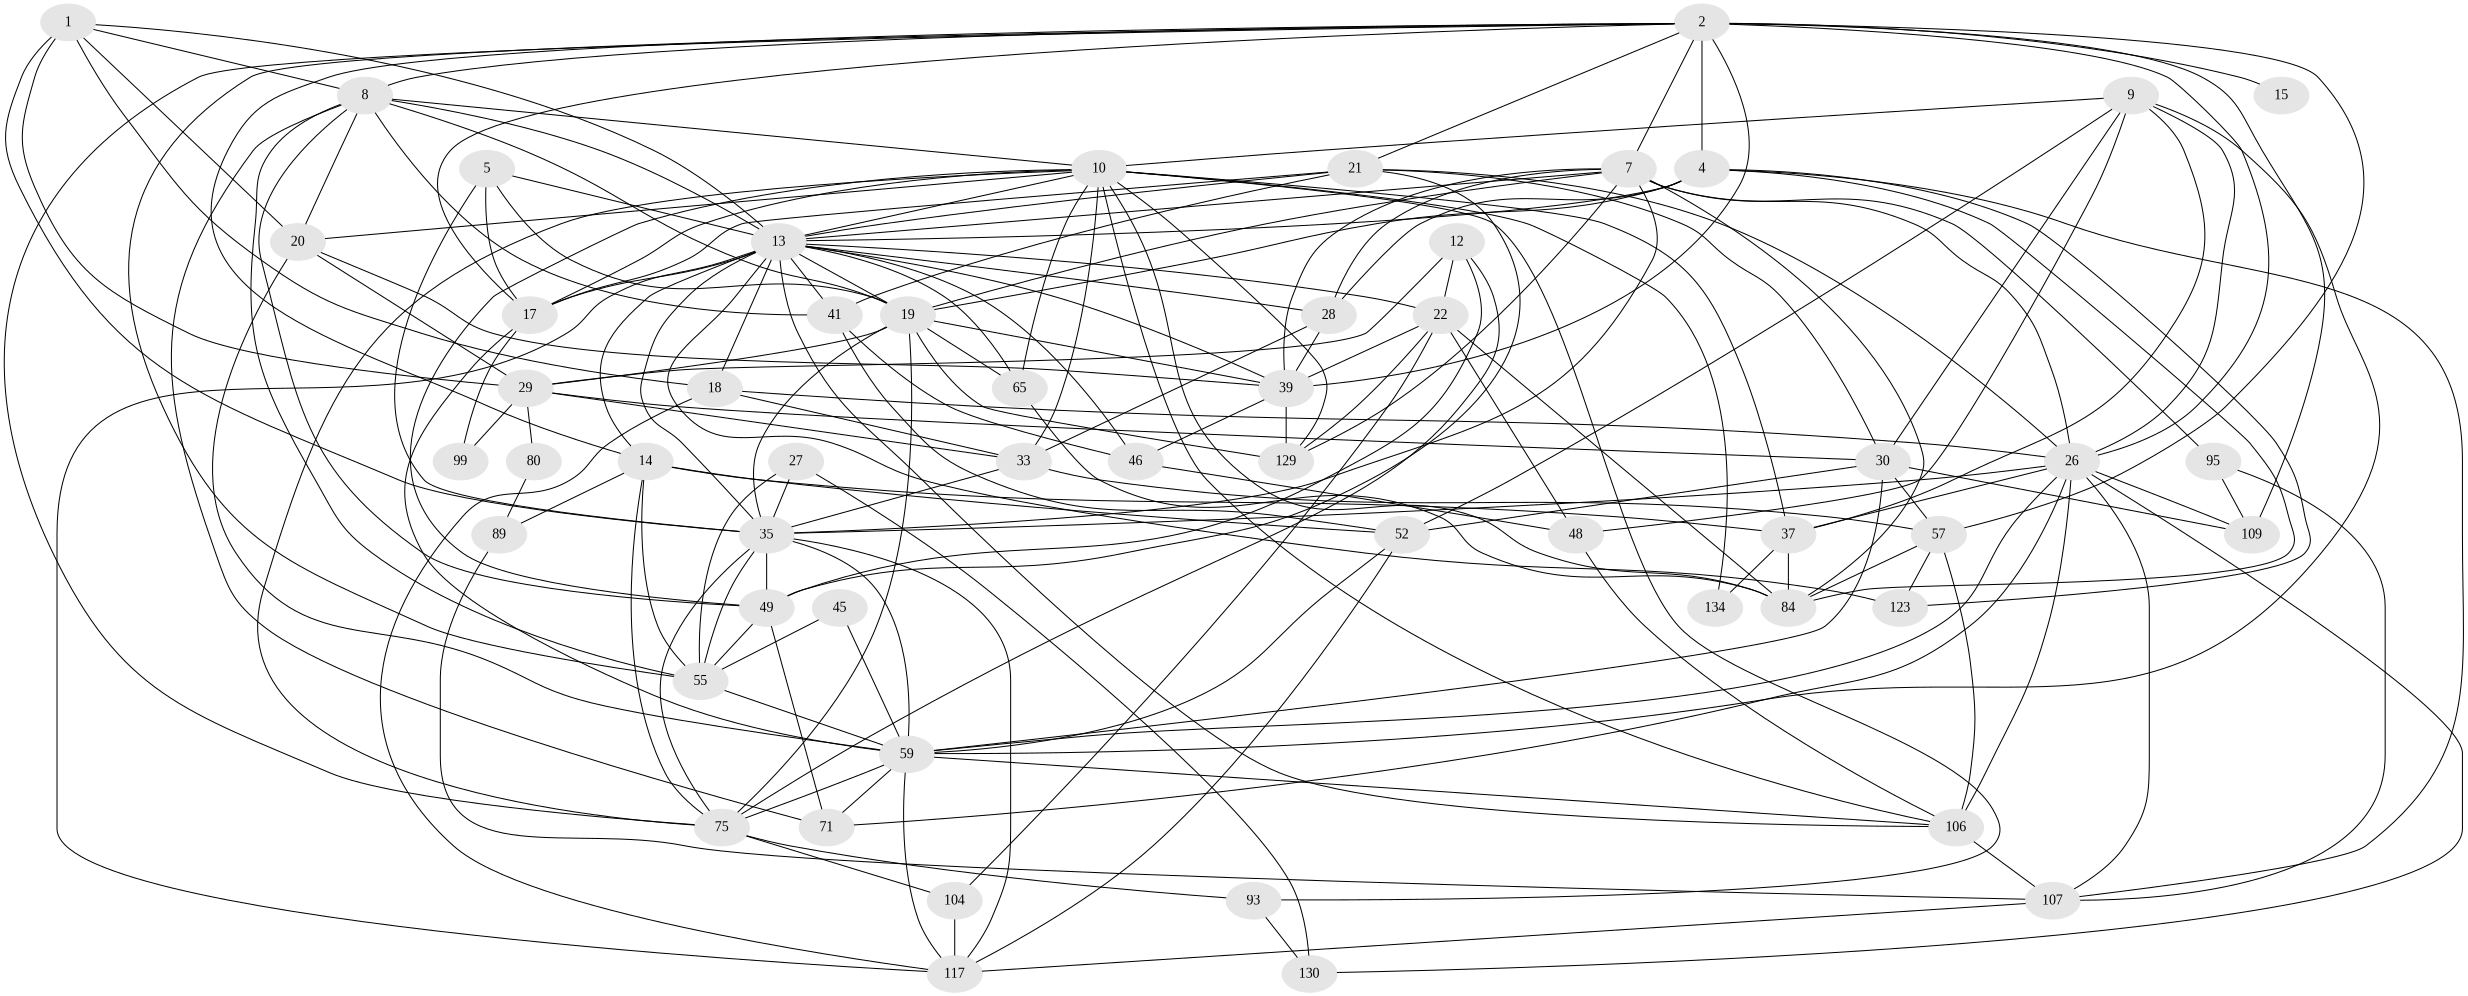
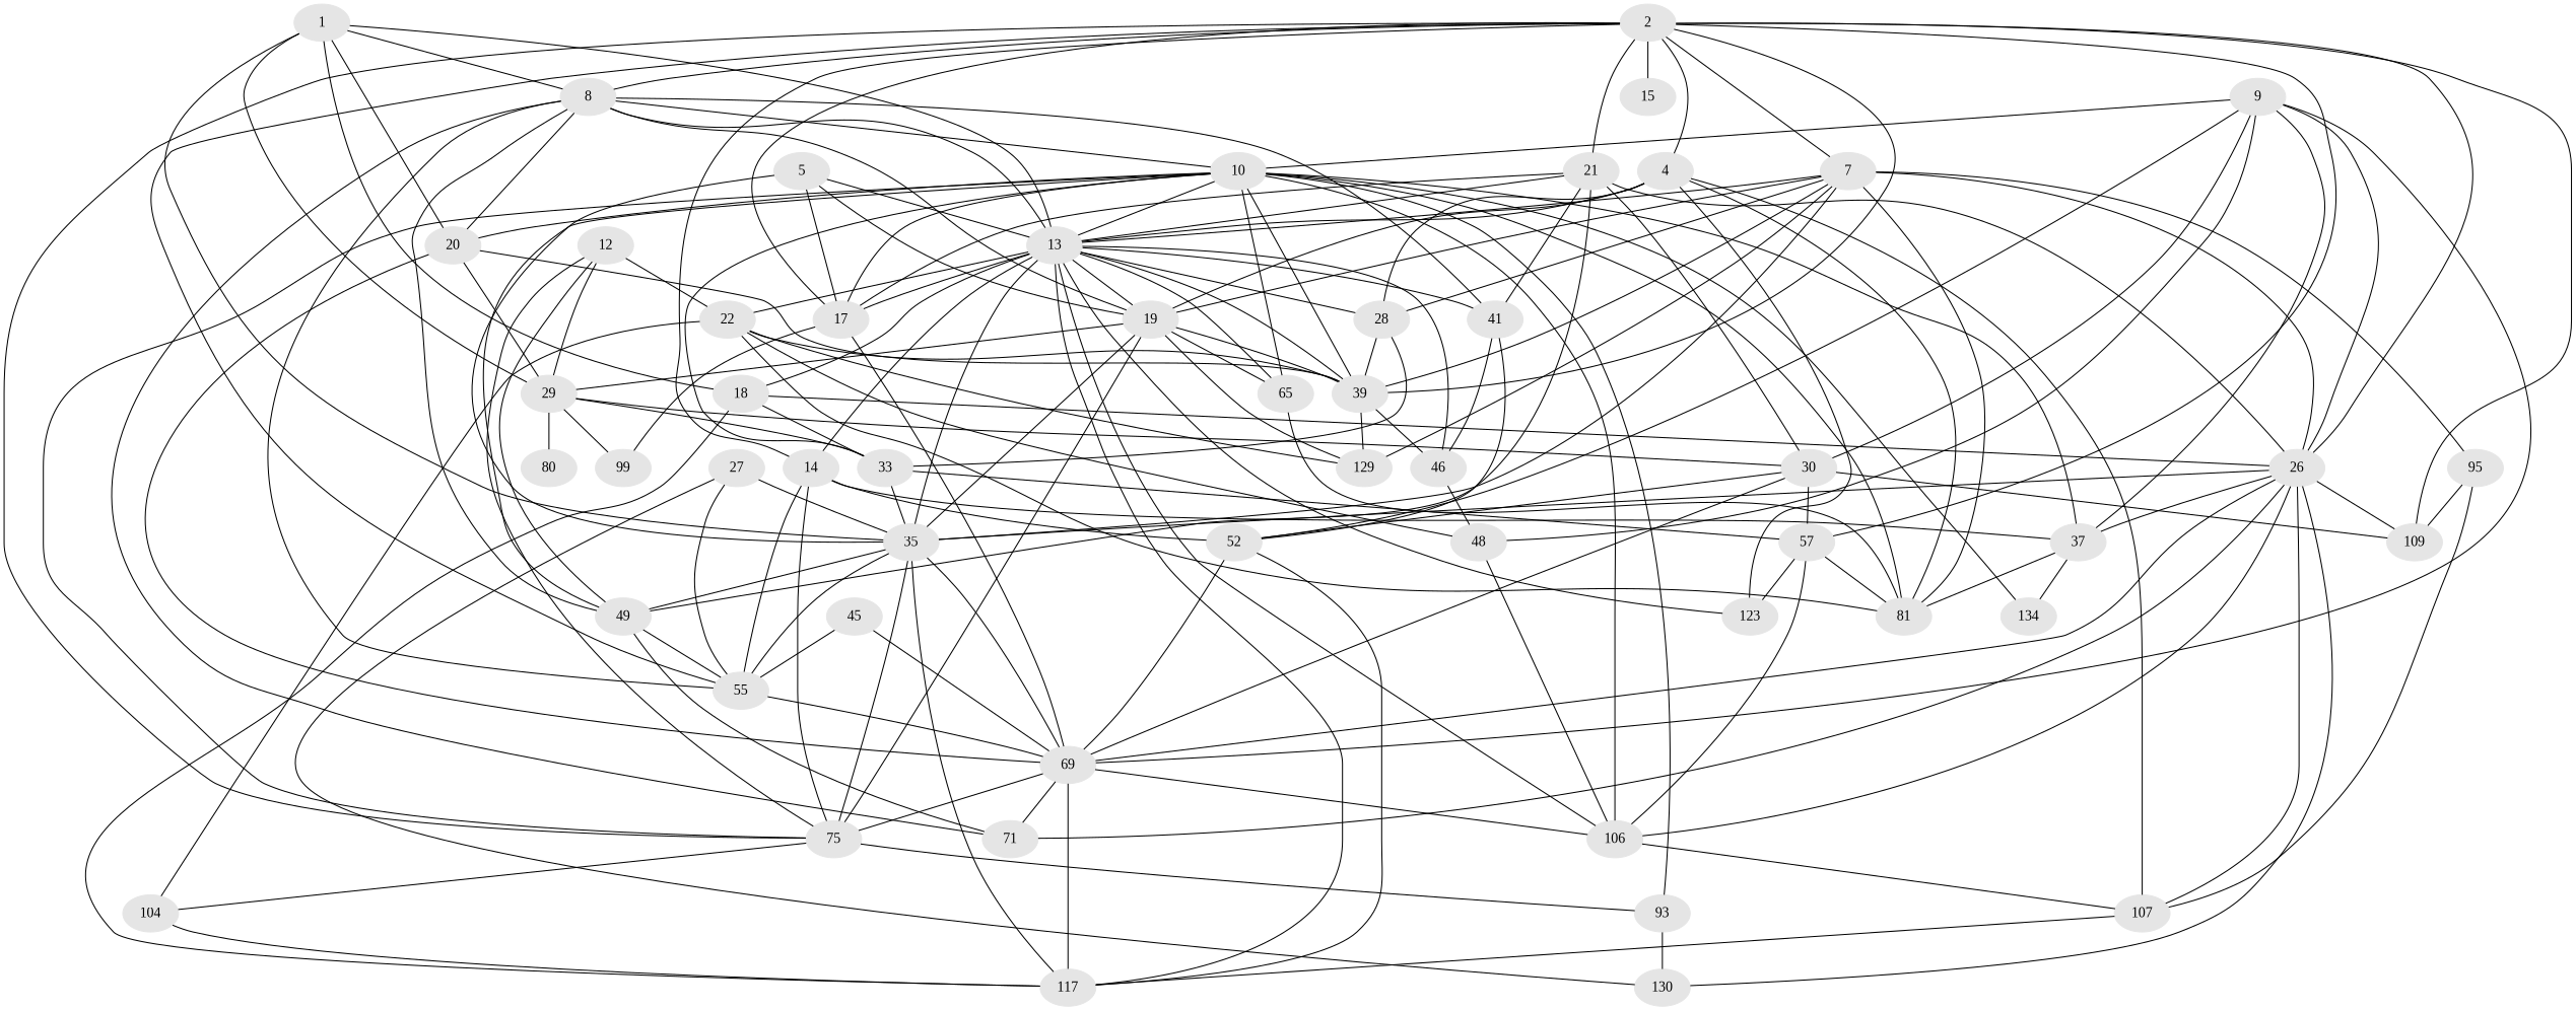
  graph {
    fontname="Liberation Serif"
    node [color=gray90 fontname="Liberation Serif" style=filled]
    edge [fontname="Liberation Serif"]
    1 [super="+50+6"]
    8 [super="+24"]
    13 [super="+67+60+76"]
    18 [super="+87"]
    20
    29 [super="+31+82"]
    35 [super="+101+64"]
    55 [super="+131+77"]
    19 [super="+81+119+116"]
    10 [super="+73+72+74+16"]
    41
    49 [super="+96+68"]
    71
    14 [super="+47+126"]
    17 [super="+113"]
    39 [super="+42"]
    28 [super="+36"]
    123
    65
    106 [super="+114"]
    22 [super="+98"]
    46
    117 [super="+124"]
    26 [super="+32+43+51+111"]
    33 [super="+34"]
-   69 [super="+102+70" label=59]
+   69 [super="+102+70"]
    30 [super="+63+54"]
    99
    80
    75 [super="+83"]
    2 [super="+3+105"]
    4 [super="+138+52+108"]
    7 [super="+136+21+132"]
    n34 [label=21 super="+23"]
    15
    57 [super="+61"]
    109
-   84
+   84 [label=81]
    107 [super="+115"]
    95
    129
    37 [super="+88"]
    n43 [label=52 super="+58+125"]
-   89
    130
    93
    104
    5 [super="+90"]
    134
    9 [super="+40"]
    48 [super="+86"]
    12 [super="+94"]
    27
    45
    1 -- 8
    1 -- 13
    1 -- 18
    1 -- 20
    1 -- 29
    1 -- 35
    8 -- 13 [weight=2]
    8 -- 20
    8 -- 55
    8 -- 19 [weight=2]
    8 -- 10
    8 -- 41
    8 -- 49
    8 -- 71
    13 -- 18 [weight=2]
    13 -- 35
    13 -- 19
    13 -- 41
    13 -- 14
    13 -- 17
    13 -- 39
    13 -- 28
    13 -- 123
    13 -- 65
    13 -- 106
    13 -- 22
    13 -- 46
    13 -- 117
    18 -- 117
    18 -- 26
    18 -- 33
    20 -- 29
    20 -- 39
    20 -- 69
    29 -- 33
    29 -- 30
    29 -- 99
    29 -- 80
    35 -- 55
    35 -- 49
    35 -- 117
    35 -- 69
    35 -- 75
    55 -- 69
    19 -- 29
    19 -- 35
    19 -- 39
    19 -- 65
    19 -- 75
    19 -- 129
    10 -- 13
    10 -- 20
    10 -- 49
    10 -- 17
-   10 -- 129
+   10 -- 39
    10 -- 65
    10 -- 106
    10 -- 33
    10 -- 75
    10 -- 84
    10 -- 37
    10 -- 93
    10 -- 134
    41 -- 46
    41 -- n43
    49 -- 55
    49 -- 71
    14 -- 55
    14 -- 75
    14 -- 37
    14 -- n43 [weight=2]
-   14 -- 89
    17 -- 69
    17 -- 99
    39 -- 46
    39 -- 129
    28 -- 39
    28 -- 33
    65 -- 84
    106 -- 107
    22 -- 39
    22 -- 84
    22 -- 129
    22 -- 104
    22 -- 48
    46 -- 48
    26 -- 35
    26 -- 71
    26 -- 106
    26 -- 69
    26 -- 109
    26 -- 107
    26 -- 37 [weight=2]
    26 -- 130
    33 -- 35
    33 -- 57
    69 -- 71
    69 -- 106
    69 -- 117
    69 -- 75 [weight=2]
    30 -- 69
    30 -- 57
    30 -- 109
    30 -- n43
-   80 -- 89
    75 -- 93
    75 -- 104
    2 -- 8
    2 -- 55
    2 -- 14
    2 -- 17
    2 -- 39 [weight=2]
    2 -- 26
    2 -- 75
    2 -- 4
    2 -- 7
    2 -- n34
    2 -- 15 [weight=2]
    2 -- 57
    2 -- 109
    4 -- 13
    4 -- 19 [weight=3]
    4 -- 28
    4 -- 123
    4 -- 84
    4 -- 107
    7 -- 13
    7 -- 35 [weight=2]
    7 -- 19
    7 -- 39
    7 -- 28
    7 -- 26
    7 -- 84
    7 -- 95
    7 -- 129
    n34 -- 13
    n34 -- 41 [weight=2]
    n34 -- 49
    n34 -- 17
    n34 -- 26
    n34 -- 30
    57 -- 123
    57 -- 106
    57 -- 84
    107 -- 117
    95 -- 109
    95 -- 107
    37 -- 84
    37 -- 134
    n43 -- 117
    n43 -- 69
-   89 -- 107
    93 -- 130
    104 -- 117
    5 -- 13
    5 -- 35 [weight=2]
    5 -- 19
    5 -- 17
    9 -- 10 [weight=2]
    9 -- 26 [weight=2]
    9 -- 69
    9 -- 30 [weight=2]
    9 -- 37
    9 -- n43
    9 -- 48
    48 -- 106
    12 -- 29
    12 -- 49
    12 -- 22
    12 -- 75
    27 -- 35
    27 -- 55
    27 -- 130
    45 -- 55
    45 -- 69
  }
